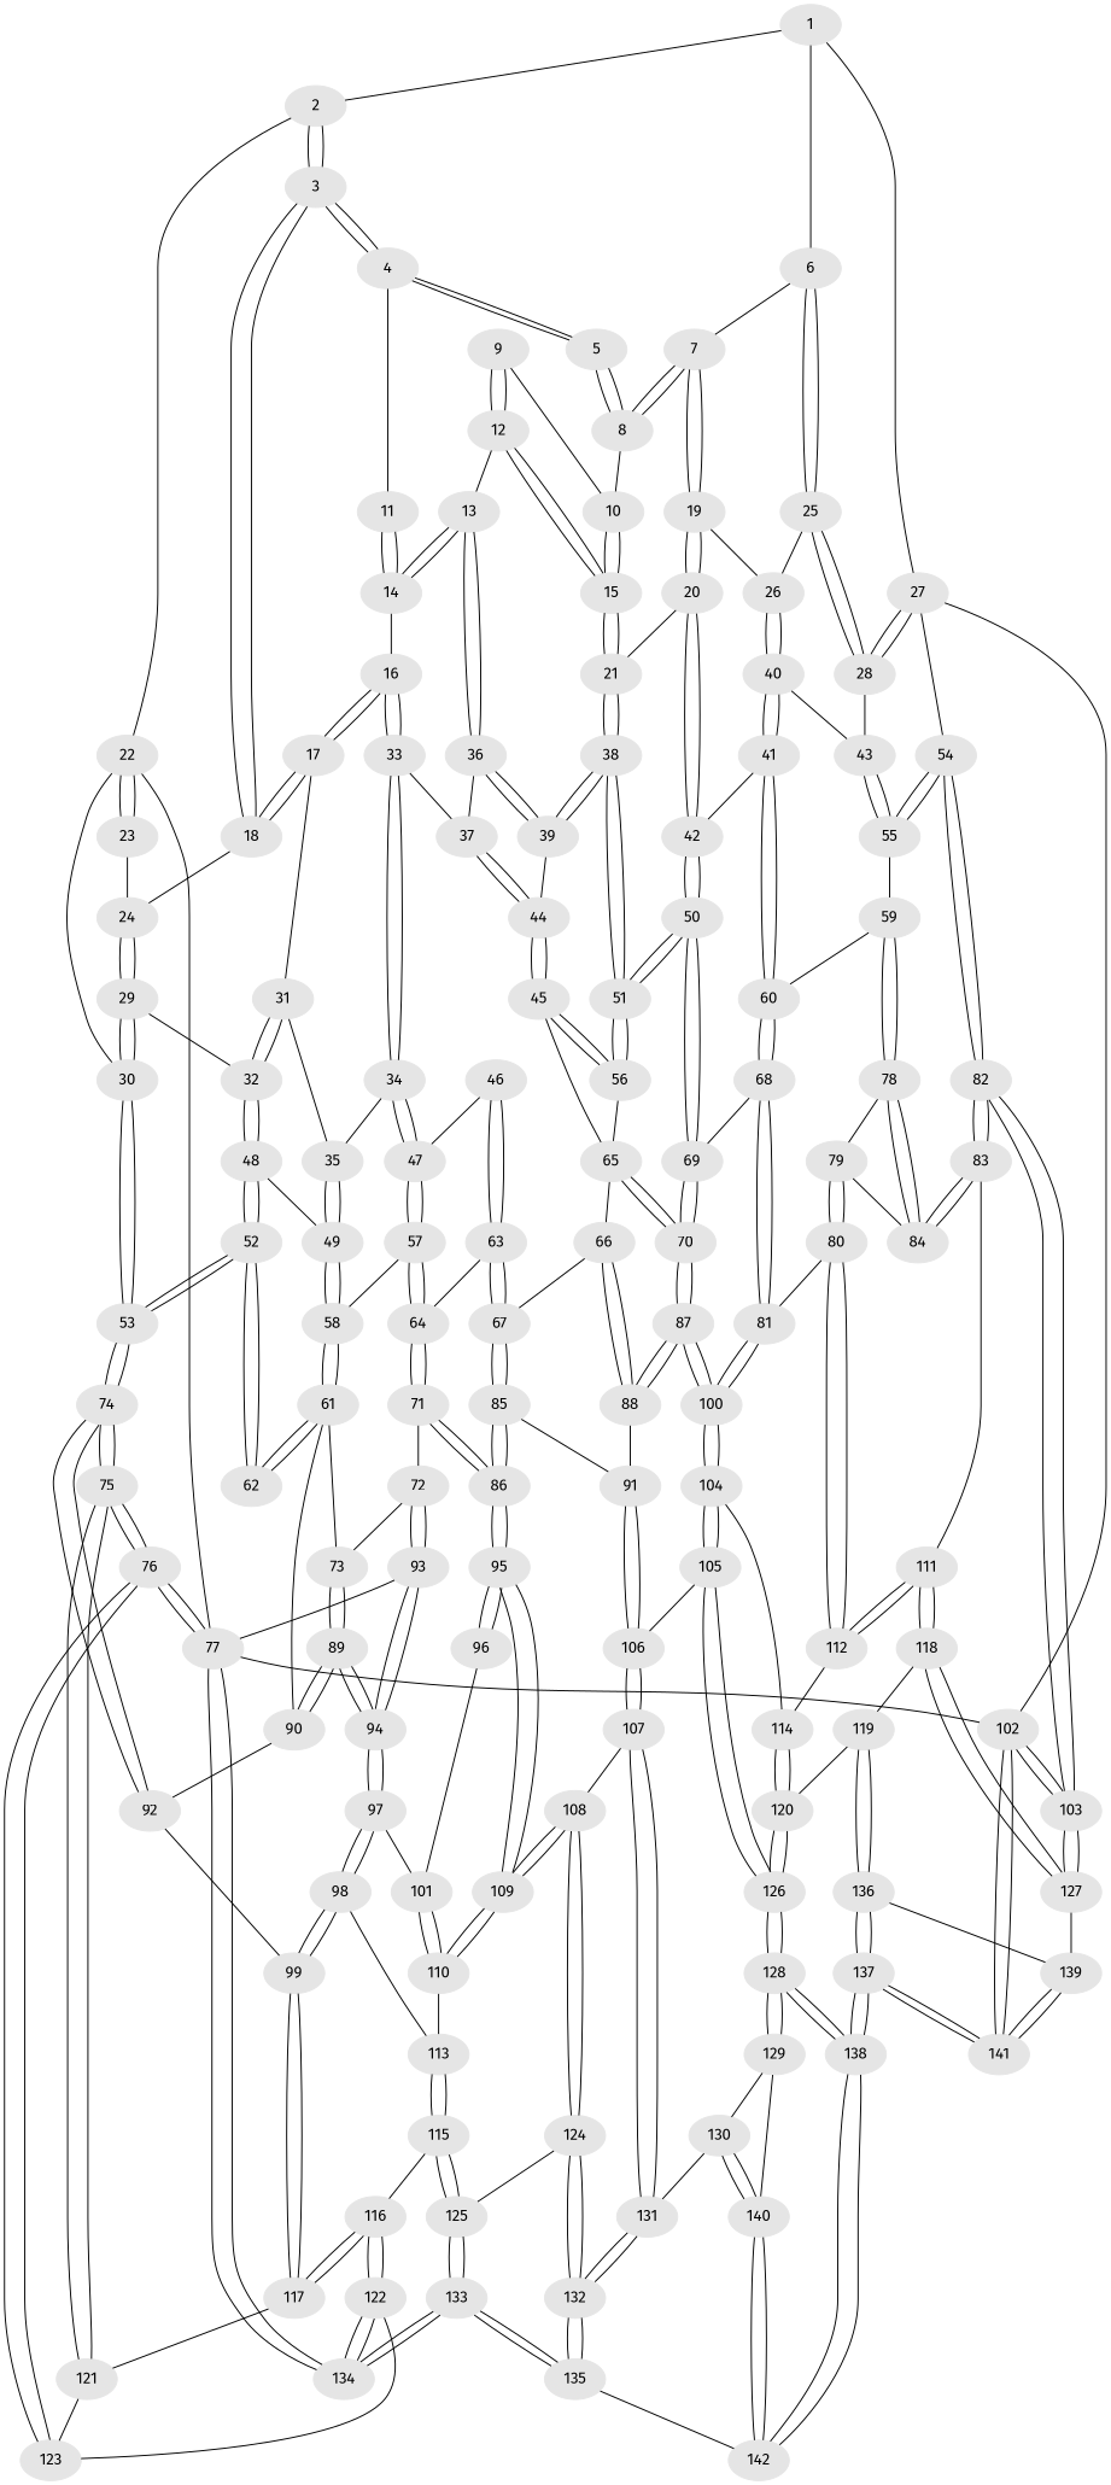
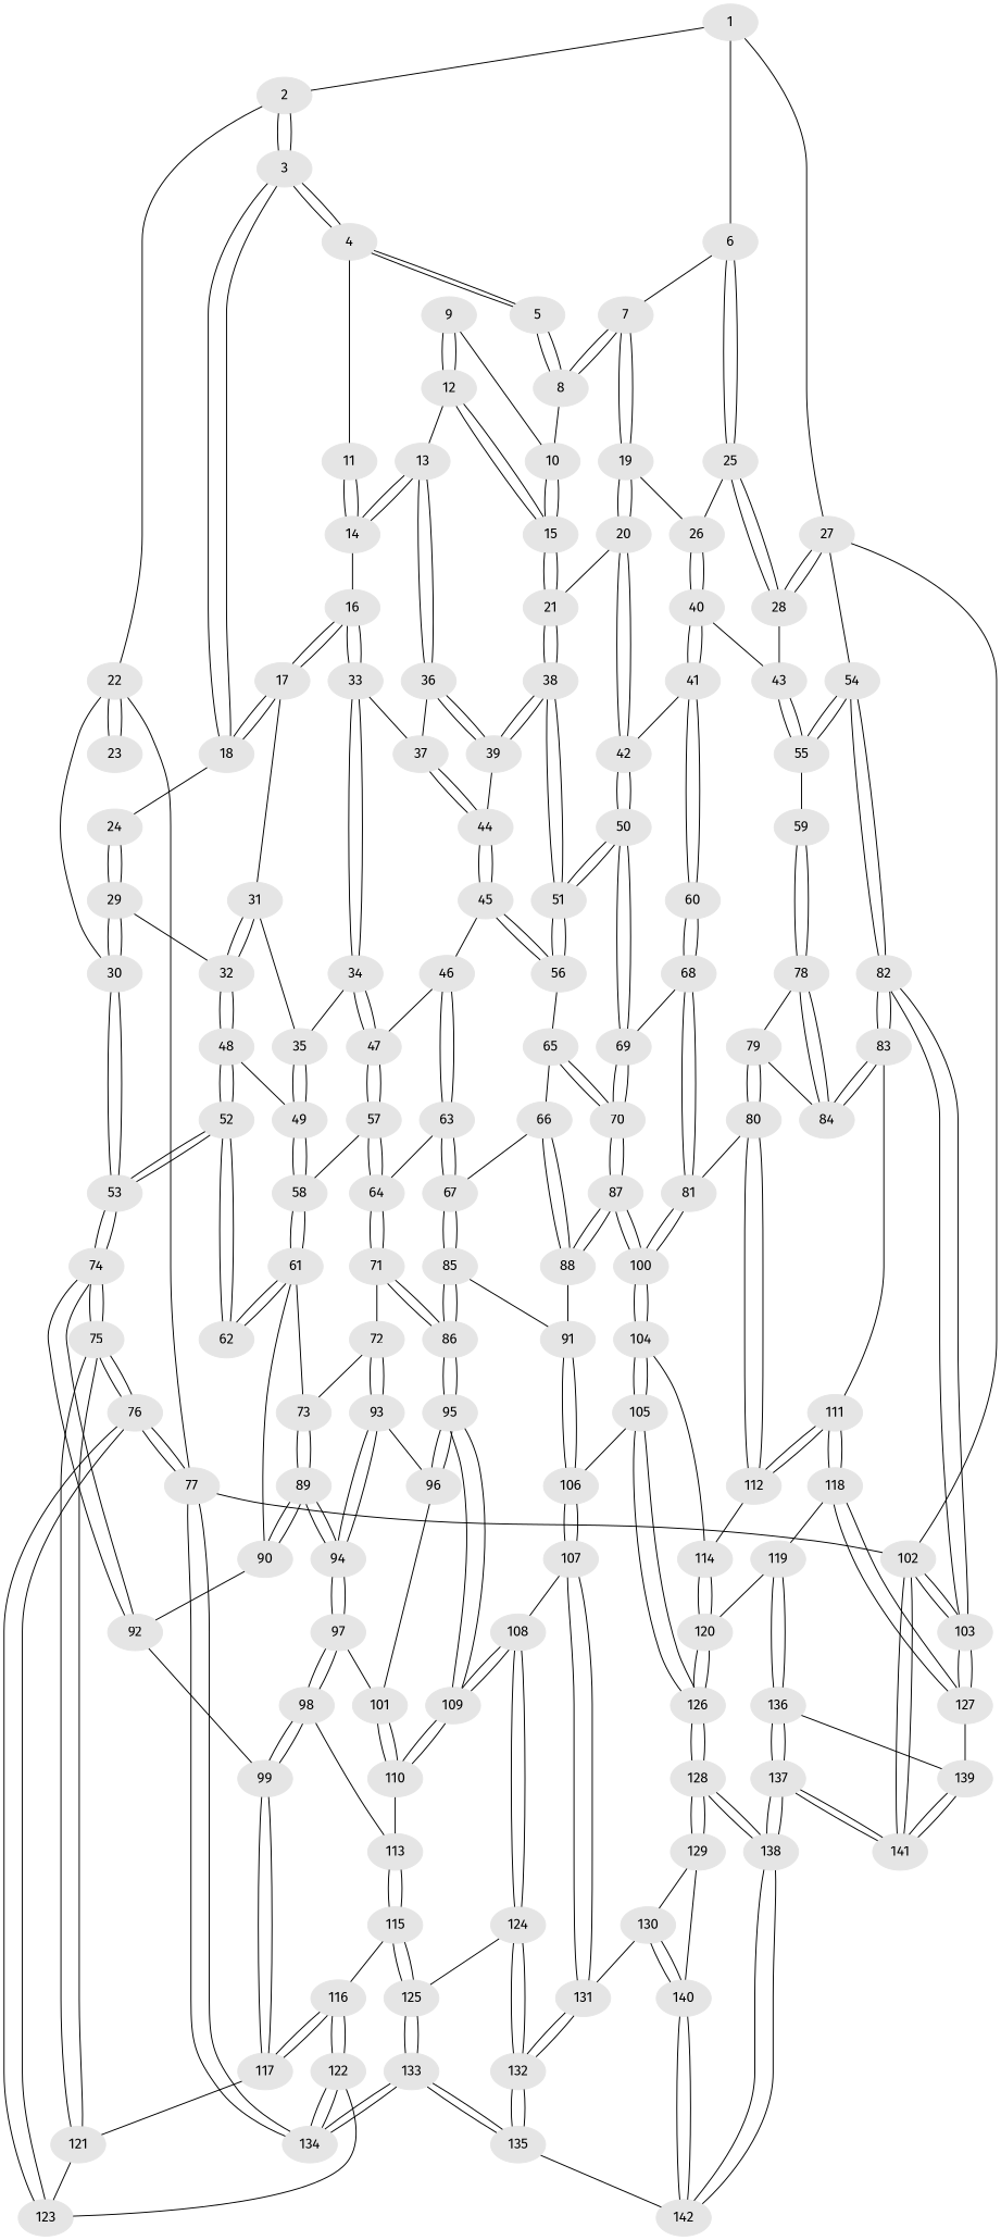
  graph {
    fontname="Fira Sans"
    node [color=gray90 fontname="Fira Sans" style=filled]
    edge [fontname="Fira Sans"]
    1
    2
    6
    27
    3
    22
    7
    25
    28
    54
    102
    4
    18
    23
    30
    77
    5
    11
    24
    8
    14
    10
    19
    26
    20
    15
    9
    12
    13
    21
    16
    36
    37
    39
    17
    33
    38
    31
    34
    32
    35
    29
    42
    40
    50
    51
    53
    134
    43
    41
    55
    82
    103
    141
    48
    74
    49
    52
    47
    44
    57
    58
    45
    56
    60
    68
    69
    59
    46
    63
    65
    64
    67
    62
    61
    70
    75
    92
    83
    78
    66
    71
    73
    90
    79
    84
    81
    89
    85
    72
    86
    88
    87
    91
    100
    93
    95
    94
    96
    76
    121
    99
    123
    80
    112
    114
    104
    111
    127
    118
    106
    109
    97
    107
    117
    101
    98
    110
    113
    115
    105
    139
    126
    120
    128
    108
    131
    124
    132
    125
    119
    116
    122
    133
    136
    137
    135
    129
    138
    130
    140
    142
    1 -- 2
    1 -- 6
    1 -- 27
    2 -- 3
    2 -- 3
    2 -- 22
    6 -- 7
    6 -- 25
    6 -- 25
    27 -- 28
    27 -- 28
    27 -- 54
    27 -- 102
    3 -- 4
    3 -- 4
    3 -- 18
    3 -- 18
    22 -- 23
    22 -- 23
    22 -- 30
    22 -- 77
    7 -- 8
    7 -- 8
    7 -- 19
    7 -- 19
    25 -- 28
    25 -- 28
    25 -- 26
    28 -- 43
    54 -- 55
    54 -- 55
    54 -- 82
    54 -- 82
    102 -- 103
    102 -- 103
    102 -- 141
    102 -- 141
    4 -- 5
    4 -- 5
    4 -- 11
    18 -- 24
-   23 -- 24
    30 -- 53
    30 -- 53
    77 -- 102
    77 -- 134
    77 -- 134
    5 -- 8
    5 -- 8
    11 -- 14
    11 -- 14
    24 -- 29
    24 -- 29
    8 -- 10
    14 -- 16
    10 -- 15
    10 -- 15
    19 -- 26
    19 -- 20
    19 -- 20
    26 -- 40
    26 -- 40
    20 -- 21
    20 -- 42
    20 -- 42
    15 -- 21
    15 -- 21
    9 -- 10
    9 -- 12
    9 -- 12
    12 -- 15
    12 -- 15
    12 -- 13
    13 -- 14
    13 -- 14
    13 -- 36
    13 -- 36
    21 -- 38
    21 -- 38
    16 -- 17
    16 -- 17
    16 -- 33
    16 -- 33
    36 -- 37
    36 -- 39
    36 -- 39
    37 -- 44
    37 -- 44
    39 -- 44
    17 -- 18
    17 -- 18
    17 -- 31
    33 -- 37
    33 -- 34
    33 -- 34
    38 -- 39
    38 -- 39
    38 -- 51
    38 -- 51
    31 -- 32
    31 -- 32
    31 -- 35
    34 -- 35
    34 -- 47
    34 -- 47
    32 -- 48
    32 -- 48
    35 -- 49
    35 -- 49
    29 -- 30
    29 -- 30
    29 -- 32
    42 -- 50
    42 -- 50
    40 -- 43
    40 -- 41
    40 -- 41
    50 -- 51
    50 -- 51
    50 -- 69
    50 -- 69
    51 -- 56
    51 -- 56
    53 -- 74
    53 -- 74
    43 -- 55
    43 -- 55
    41 -- 42
    41 -- 60
    41 -- 60
    55 -- 59
    82 -- 103
    82 -- 103
    82 -- 83
    82 -- 83
    103 -- 127
    103 -- 127
    48 -- 49
    48 -- 52
    48 -- 52
    74 -- 75
    74 -- 75
    74 -- 92
    74 -- 92
    49 -- 58
    49 -- 58
    52 -- 53
    52 -- 53
    52 -- 62
    52 -- 62
    47 -- 57
    47 -- 57
    44 -- 45
    44 -- 45
    57 -- 58
    57 -- 64
    57 -- 64
    58 -- 61
    58 -- 61
    45 -- 56
    45 -- 56
-   45 -- 65
+   45 -- 46
    56 -- 65
    60 -- 68
    60 -- 68
    68 -- 69
    68 -- 81
    68 -- 81
    69 -- 70
    69 -- 70
-   59 -- 60
    59 -- 78
    59 -- 78
    46 -- 47
    46 -- 63
    46 -- 63
    63 -- 64
    63 -- 67
    63 -- 67
    65 -- 70
    65 -- 70
    65 -- 66
    64 -- 71
    64 -- 71
    67 -- 85
    67 -- 85
    61 -- 62
    61 -- 62
    61 -- 73
    61 -- 90
    70 -- 87
    70 -- 87
    75 -- 76
    75 -- 76
    75 -- 121
    75 -- 121
    92 -- 99
    83 -- 84
    83 -- 84
    83 -- 111
    78 -- 79
    78 -- 84
    78 -- 84
    66 -- 67
    66 -- 88
    66 -- 88
    71 -- 72
    71 -- 86
    71 -- 86
    73 -- 89
    73 -- 89
    90 -- 92
    79 -- 84
    79 -- 80
    79 -- 80
    81 -- 100
    81 -- 100
    89 -- 90
    89 -- 90
    89 -- 94
    89 -- 94
    85 -- 86
    85 -- 86
    85 -- 91
    72 -- 73
    72 -- 93
    72 -- 93
    86 -- 95
    86 -- 95
    88 -- 91
    87 -- 88
    87 -- 88
    87 -- 100
    87 -- 100
    91 -- 106
    91 -- 106
    100 -- 104
    100 -- 104
    93 -- 94
    93 -- 94
-   93 -- 77
+   93 -- 96
    95 -- 96
    95 -- 96
    95 -- 109
    95 -- 109
    94 -- 97
    94 -- 97
    96 -- 101
    76 -- 77
    76 -- 77
    76 -- 123
    76 -- 123
    121 -- 123
    99 -- 117
    99 -- 117
    80 -- 81
    80 -- 112
    80 -- 112
    112 -- 114
    114 -- 120
    114 -- 120
    104 -- 114
    104 -- 105
    104 -- 105
    111 -- 112
    111 -- 112
    111 -- 118
    111 -- 118
    127 -- 139
    118 -- 127
    118 -- 127
    118 -- 119
    106 -- 107
    106 -- 107
    109 -- 110
    109 -- 110
    97 -- 101
    97 -- 98
    97 -- 98
    107 -- 108
    107 -- 131
    107 -- 131
    117 -- 121
    101 -- 110
    101 -- 110
    98 -- 99
    98 -- 99
    98 -- 113
    110 -- 113
    113 -- 115
    113 -- 115
    115 -- 125
    115 -- 125
    115 -- 116
    105 -- 106
    105 -- 126
    105 -- 126
    139 -- 141
    139 -- 141
    126 -- 128
    126 -- 128
    120 -- 126
    120 -- 126
    128 -- 129
    128 -- 129
    128 -- 138
    128 -- 138
    108 -- 109
    108 -- 109
    108 -- 124
    108 -- 124
    131 -- 132
    131 -- 132
    124 -- 132
    124 -- 132
    124 -- 125
    132 -- 135
    132 -- 135
    125 -- 133
    125 -- 133
    119 -- 120
    119 -- 136
    119 -- 136
    116 -- 117
    116 -- 117
    116 -- 122
    116 -- 122
    122 -- 134
    122 -- 134
    122 -- 123
    133 -- 134
    133 -- 134
    133 -- 135
    133 -- 135
    136 -- 139
    136 -- 137
    136 -- 137
    137 -- 141
    137 -- 141
    137 -- 138
    137 -- 138
    135 -- 142
    129 -- 130
    129 -- 140
    138 -- 142
    138 -- 142
    130 -- 131
    130 -- 140
    130 -- 140
    140 -- 142
    140 -- 142
  }
